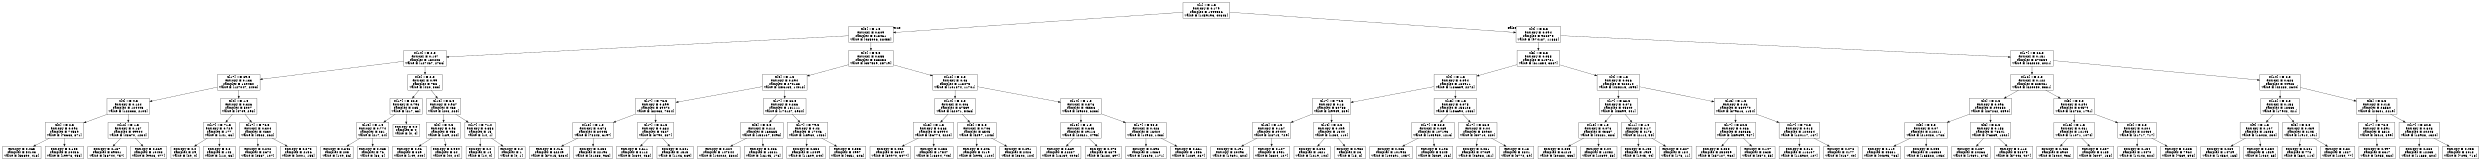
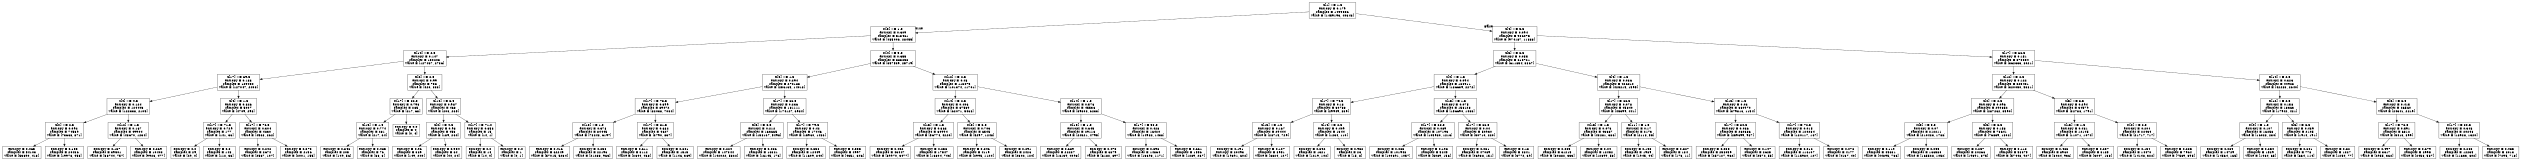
  digraph {
    node [shape=box]
    n1 [label="X[1] <= 1.5\nentropy = 0.179\nsamples = 1499536\nvalue = [1459193, 40343]"]
    n2 [label="X[5] <= 1.5\nentropy = 0.309\nsamples = 513461\nvalue = [485006, 28455]"]
    n3 [label="X[4] <= 5.5\nentropy = 0.094\nsamples = 986075\nvalue = [974187, 11888]"]
    n4 [label="X[14] <= 2.5\nentropy = 0.147\nsamples = 130203\nvalue = [127467, 2736]"]
    n5 [label="X[4] <= 5.5\nentropy = 0.355\nsamples = 383258\nvalue = [357539, 25719]"]
    n6 [label="X[5] <= 3.5\nentropy = 0.055\nsamples = 615721\nvalue = [611854, 3867]"]
    n7 [label="X[17] <= 66.5\nentropy = 0.151\nsamples = 370354\nvalue = [362333, 8021]"]
    n8 [label="X[17] <= 69.5\nentropy = 0.133\nsamples = 129450\nvalue = [127047, 2403]"]
    n9 [label="X[0] <= 2.5\nentropy = 0.99\nsamples = 753\nvalue = [420, 333]"]
    n10 [label="X[4] <= 1.5\nentropy = 0.294\nsamples = 270183\nvalue = [256165, 14018]"]
    n11 [label="X[12] <= 2.5\nentropy = 0.48\nsamples = 113075\nvalue = [101374, 11701]"]
    n12 [label="X[4] <= 4.5\nentropy = 0.124\nsamples = 124443\nvalue = [122338, 2105]"]
    n13 [label="X[4] <= 1.5\nentropy = 0.326\nsamples = 5007\nvalue = [4709, 298]"]
    n14 [label="X[17] <= 82.5\nentropy = 0.793\nsamples = 285\nvalue = [217, 68]"]
    n15 [label="X[10] <= 3.5\nentropy = 0.987\nsamples = 468\nvalue = [203, 265]"]
    n16 [label="X[0] <= 2.5\nentropy = 0.092\nsamples = 74539\nvalue = [73668, 871]"]
    n17 [label="X[12] <= 1.5\nentropy = 0.167\nsamples = 49904\nvalue = [48670, 1234]"]
    n18 [label="X[17] <= 71.5\nentropy = 0.729\nsamples = 177\nvalue = [141, 36]"]
    n19 [label="X[17] <= 76.5\nentropy = 0.304\nsamples = 4830\nvalue = [4568, 262]"]
    n20 [label="entropy = 0.065\nsamples = 54103\nvalue = [53690, 413]"]
    n21 [label="entropy = 0.155\nsamples = 20436\nvalue = [19978, 458]"]
    n22 [label="entropy = 0.137\nsamples = 39501\nvalue = [38744, 757]"]
    n23 [label="entropy = 0.269\nsamples = 10403\nvalue = [9926, 477]"]
    n24 [label="entropy = 0.0\nsamples = 29\nvalue = [29, 0]"]
    n25 [label="entropy = 0.8\nsamples = 148\nvalue = [112, 36]"]
    n26 [label="entropy = 0.242\nsamples = 2674\nvalue = [2567, 107]"]
    n27 [label="entropy = 0.373\nsamples = 2156\nvalue = [2001, 155]"]
    n28 [label="X[15] <= 1.5\nentropy = 0.774\nsamples = 281\nvalue = [217, 64]"]
    n29 [label="entropy = 0.0\nsamples = 4\nvalue = [0, 4]"]
    n30 [label="X[0] <= 4.5\nentropy = 0.98\nsamples = 453\nvalue = [189, 264]"]
    n31 [label="X[17] <= 71.0\nentropy = 0.353\nsamples = 15\nvalue = [14, 1]"]
    n32 [label="entropy = 0.846\nsamples = 205\nvalue = [149, 56]"]
    n33 [label="entropy = 0.485\nsamples = 76\nvalue = [68, 8]"]
    n34 [label="entropy = 0.96\nsamples = 389\nvalue = [149, 240]"]
    n35 [label="entropy = 0.954\nsamples = 64\nvalue = [40, 24]"]
    n36 [label="entropy = 0.0\nsamples = 14\nvalue = [14, 0]"]
    n37 [label="entropy = 0.0\nsamples = 1\nvalue = [0, 1]"]
    n38 [label="X[17] <= 73.5\nentropy = 0.399\nsamples = 89072\nvalue = [82038, 7034]"]
    n39 [label="X[17] <= 66.5\nentropy = 0.236\nsamples = 181111\nvalue = [174127, 6984]"]
    n40 [label="X[14] <= 2.5\nentropy = 0.406\nsamples = 67539\nvalue = [62071, 5468]"]
    n41 [label="X[14] <= 1.5\nentropy = 0.576\nsamples = 45536\nvalue = [39303, 6233]"]
    n42 [label="X[13] <= 1.5\nentropy = 0.378\nsamples = 84445\nvalue = [78248, 6197]"]
    n43 [label="X[17] <= 81.5\nentropy = 0.682\nsamples = 4627\nvalue = [3790, 837]"]
    n44 [label="X[5] <= 3.5\nentropy = 0.212\nsamples = 163665\nvalue = [158167, 5498]"]
    n45 [label="X[17] <= 79.5\nentropy = 0.42\nsamples = 17446\nvalue = [15960, 1486]"]
    n46 [label="entropy = 0.416\nsamples = 62249\nvalue = [57015, 5234]"]
    n47 [label="entropy = 0.258\nsamples = 22196\nvalue = [21233, 963]"]
    n48 [label="entropy = 0.611\nsamples = 3112\nvalue = [2644, 468]"]
    n49 [label="entropy = 0.801\nsamples = 1515\nvalue = [1146, 369]"]
    n50 [label="entropy = 0.224\nsamples = 147344\nvalue = [142022, 5322]"]
    n51 [label="entropy = 0.086\nsamples = 16321\nvalue = [16145, 176]"]
    n52 [label="entropy = 0.356\nsamples = 12449\nvalue = [11609, 840]"]
    n53 [label="entropy = 0.555\nsamples = 4997\nvalue = [4351, 646]"]
    n54 [label="X[15] <= 1.5\nentropy = 0.363\nsamples = 60994\nvalue = [56774, 4220]"]
    n55 [label="X[5] <= 3.5\nentropy = 0.703\nsamples = 6545\nvalue = [5297, 1248]"]
    n56 [label="X[15] <= 1.5\nentropy = 0.645\nsamples = 29116\nvalue = [24321, 4795]"]
    n57 [label="X[17] <= 58.5\nentropy = 0.428\nsamples = 16420\nvalue = [14982, 1438]"]
    n58 [label="entropy = 0.402\nsamples = 43447\nvalue = [39970, 3477]"]
    n59 [label="entropy = 0.253\nsamples = 17547\nvalue = [16804, 743]"]
    n60 [label="entropy = 0.846\nsamples = 4119\nvalue = [2995, 1124]"]
    n61 [label="entropy = 0.291\nsamples = 2426\nvalue = [2302, 124]"]
    n62 [label="entropy = 0.689\nsamples = 22237\nvalue = [18139, 4098]"]
    n63 [label="entropy = 0.473\nsamples = 6879\nvalue = [6182, 697]"]
    n64 [label="entropy = 0.398\nsamples = 14864\nvalue = [13693, 1171]"]
    n65 [label="entropy = 0.661\nsamples = 1556\nvalue = [1289, 267]"]
    n66 [label="X[4] <= 1.5\nentropy = 0.094\nsamples = 188911\nvalue = [186639, 2272]"]
    n67 [label="X[4] <= 1.5\nentropy = 0.036\nsamples = 426810\nvalue = [425215, 1595]"]
    n68 [label="X[12] <= 2.5\nentropy = 0.122\nsamples = 325431\nvalue = [320050, 5381]"]
    n69 [label="X[14] <= 2.5\nentropy = 0.323\nsamples = 44923\nvalue = [42283, 2640]"]
    n70 [label="X[17] <= 74.5\nentropy = 0.18\nsamples = 30788\nvalue = [29949, 839]"]
    n71 [label="X[15] <= 1.5\nentropy = 0.075\nsamples = 158123\nvalue = [156690, 1433]"]
    n72 [label="X[17] <= 68.5\nentropy = 0.078\nsamples = 45840\nvalue = [45399, 441]"]
    n73 [label="X[15] <= 1.5\nentropy = 0.03\nsamples = 380970\nvalue = [379816, 1154]"]
    n74 [label="X[15] <= 1.5\nentropy = 0.167\nsamples = 29444\nvalue = [28715, 729]"]
    n75 [label="X[14] <= 2.5\nentropy = 0.409\nsamples = 1344\nvalue = [1234, 110]"]
    n76 [label="X[17] <= 68.5\nentropy = 0.089\nsamples = 107193\nvalue = [105980, 1213]"]
    n77 [label="X[17] <= 66.5\nentropy = 0.04\nsamples = 50930\nvalue = [50710, 220]"]
    n78 [label="entropy = 0.191\nentropy = 20493\nvalue = [19891, 602]"]
    n79 [label="entropy = 0.107\nsamples = 8951\nvalue = [8824, 127]"]
    n80 [label="entropy = 0.392\nsamples = 1321\nvalue = [1219, 102]"]
    n81 [label="entropy = 0.932\nsamples = 23\nvalue = [15, 8]"]
    n82 [label="entropy = 0.083\nsamples = 101948\nvalue = [100891, 1057]"]
    n83 [label="entropy = 0.193\nsamples = 5245\nvalue = [5089, 156]"]
    n84 [label="entropy = 0.031\nsamples = 47089\nvalue = [46938, 151]"]
    n85 [label="entropy = 0.13\nsamples = 3841\nvalue = [3772, 69]"]
    n86 [label="X[15] <= 1.5\nentropy = 0.073\nsamples = 43667\nvalue = [43281, 386]"]
    n87 [label="X[11] <= 1.5\nentropy = 0.17\nsamples = 2173\nvalue = [2118, 55]"]
    n88 [label="X[17] <= 80.5\nentropy = 0.036\nsamples = 260686\nvalue = [259699, 987]"]
    n89 [label="X[17] <= 72.5\nentropy = 0.015\nsamples = 120284\nvalue = [120117, 167]"]
    n90 [label="entropy = 0.085\nsamples = 31215\nvalue = [30882, 333]"]
    n91 [label="entropy = 0.04\nsamples = 12452\nvalue = [12399, 53]"]
    n92 [label="entropy = 0.153\nsamples = 1989\nvalue = [1945, 44]"]
    n93 [label="entropy = 0.327\nsamples = 184\nvalue = [173, 11]"]
    n94 [label="entropy = 0.035\nsamples = 258059\nvalue = [257127, 932]"]
    n95 [label="entropy = 0.147\nsamples = 2625\nvalue = [2572, 55]"]
    n96 [label="entropy = 0.012\nsamples = 116107\nvalue = [115980, 127]"]
    n97 [label="entropy = 0.078\nsamples = 4177\nvalue = [4137, 40]"]
    n98 [label="X[0] <= 2.5\nentropy = 0.096\nsamples = 290852\nvalue = [287262, 3590]"]
    n99 [label="X[5] <= 3.5\nentropy = 0.294\nsamples = 34579\nvalue = [32788, 1791]"]
    n100 [label="X[12] <= 2.5\nentropy = 0.158\nsamples = 18363\nvalue = [17942, 421]"]
    n101 [label="X[5] <= 3.5\nentropy = 0.415\nsamples = 26560\nvalue = [24341, 2219]"]
    n102 [label="X[5] <= 3.5\nentropy = 0.07\nsamples = 212211\nvalue = [210423, 1788]"]
    n103 [label="X[5] <= 3.5\nentropy = 0.158\nsamples = 78641\nvalue = [76839, 1802]"]
    n104 [label="X[15] <= 1.5\nentropy = 0.431\nsamples = 12145\nvalue = [11071, 1074]"]
    n105 [label="X[0] <= 2.5\nentropy = 0.204\nsamples = 22434\nvalue = [21717, 717]"]
    n106 [label="entropy = 0.119\nsamples = 45631\nvalue = [44895, 736]"]
    n107 [label="entropy = 0.055\nsamples = 166580\nvalue = [165528, 1052]"]
    n108 [label="entropy = 0.257\nsamples = 20266\nvalue = [19391, 875]"]
    n109 [label="entropy = 0.118\nsamples = 58375\nvalue = [57448, 927]"]
    n110 [label="entropy = 0.483\nsamples = 8960\nvalue = [8024, 936]"]
    n111 [label="entropy = 0.257\nsamples = 3185\nvalue = [3047, 138]"]
    n112 [label="entropy = 0.154\nsamples = 14470\nvalue = [14148, 322]"]
    n113 [label="entropy = 0.285\nsamples = 7964\nvalue = [7569, 395]"]
    n114 [label="X[9] <= 1.5\nentropy = 0.107\nsamples = 16258\nvalue = [16028, 230]"]
    n115 [label="X[5] <= 3.5\nentropy = 0.439\nsamples = 2105\nvalue = [1914, 191]"]
    n116 [label="X[17] <= 78.5\nentropy = 0.591\nsamples = 6312\nvalue = [5413, 899]"]
    n117 [label="X[17] <= 80.5\nentropy = 0.348\nsamples = 20248\nvalue = [18928, 1320]"]
    n118 [label="entropy = 0.089\nsamples = 14729\nvalue = [14564, 165]"]
    n119 [label="entropy = 0.254\nsamples = 1529\nvalue = [1464, 65]"]
    n120 [label="entropy = 0.601\nsamples = 778\nvalue = [664, 114]"]
    n121 [label="entropy = 0.32\nsamples = 1327\nvalue = [1250, 77]"]
    n122 [label="entropy = 0.497\nsamples = 3317\nvalue = [2955, 362]"]
+   n123 [label="entropy = 0.679\nsamples = 2995\nvalue = [2458, 537]"]
    n124 [label="entropy = 0.283\nsamples = 12235\nvalue = [11633, 602]"]
    n125 [label="entropy = 0.435\nsamples = 8013\nvalue = [7295, 718]"]
    n1 -> n2 [headlabel=True labelangle=45 labeldistance=2.5]
    n1 -> n3 [headlabel=False labelangle=-45 labeldistance=2.5]
    n2 -> n4
    n2 -> n5
    n3 -> n6
    n3 -> n7
    n4 -> n8
    n4 -> n9
    n5 -> n10
    n5 -> n11
    n6 -> n66
    n6 -> n67
    n7 -> n68
    n7 -> n69
    n8 -> n12
    n8 -> n13
    n9 -> n14
    n9 -> n15
    n10 -> n38
    n10 -> n39
    n11 -> n40
    n11 -> n41
    n12 -> n16
    n12 -> n17
    n13 -> n18
    n13 -> n19
    n14 -> n28
    n14 -> n29
    n15 -> n30
    n15 -> n31
    n16 -> n20
    n16 -> n21
    n17 -> n22
    n17 -> n23
    n18 -> n24
    n18 -> n25
    n19 -> n26
    n19 -> n27
    n28 -> n32
    n28 -> n33
    n30 -> n34
    n30 -> n35
    n31 -> n36
    n31 -> n37
    n38 -> n42
    n38 -> n43
    n39 -> n44
    n39 -> n45
    n40 -> n54
    n40 -> n55
    n41 -> n56
    n41 -> n57
    n42 -> n46
    n42 -> n47
    n43 -> n48
    n43 -> n49
    n44 -> n50
    n44 -> n51
    n45 -> n52
    n45 -> n53
    n54 -> n58
    n54 -> n59
    n55 -> n60
    n55 -> n61
    n56 -> n62
    n56 -> n63
    n57 -> n64
    n57 -> n65
    n66 -> n70
    n66 -> n71
    n67 -> n72
    n67 -> n73
    n68 -> n98
    n68 -> n99
    n69 -> n100
    n69 -> n101
    n70 -> n74
    n70 -> n75
    n71 -> n76
    n71 -> n77
    n72 -> n86
    n72 -> n87
    n73 -> n88
    n73 -> n89
    n74 -> n78
    n74 -> n79
    n75 -> n80
    n75 -> n81
    n76 -> n82
    n76 -> n83
    n77 -> n84
    n77 -> n85
    n86 -> n90
    n86 -> n91
    n87 -> n92
    n87 -> n93
    n88 -> n94
    n88 -> n95
    n89 -> n96
    n89 -> n97
    n98 -> n102
    n98 -> n103
    n99 -> n104
    n99 -> n105
    n100 -> n114
    n100 -> n115
    n101 -> n116
    n101 -> n117
    n102 -> n106
    n102 -> n107
    n103 -> n108
    n103 -> n109
    n104 -> n110
    n104 -> n111
    n105 -> n112
    n105 -> n113
    n114 -> n118
    n114 -> n119
    n115 -> n120
    n115 -> n121
    n116 -> n122
+   n116 -> n123
    n117 -> n124
    n117 -> n125
  }
